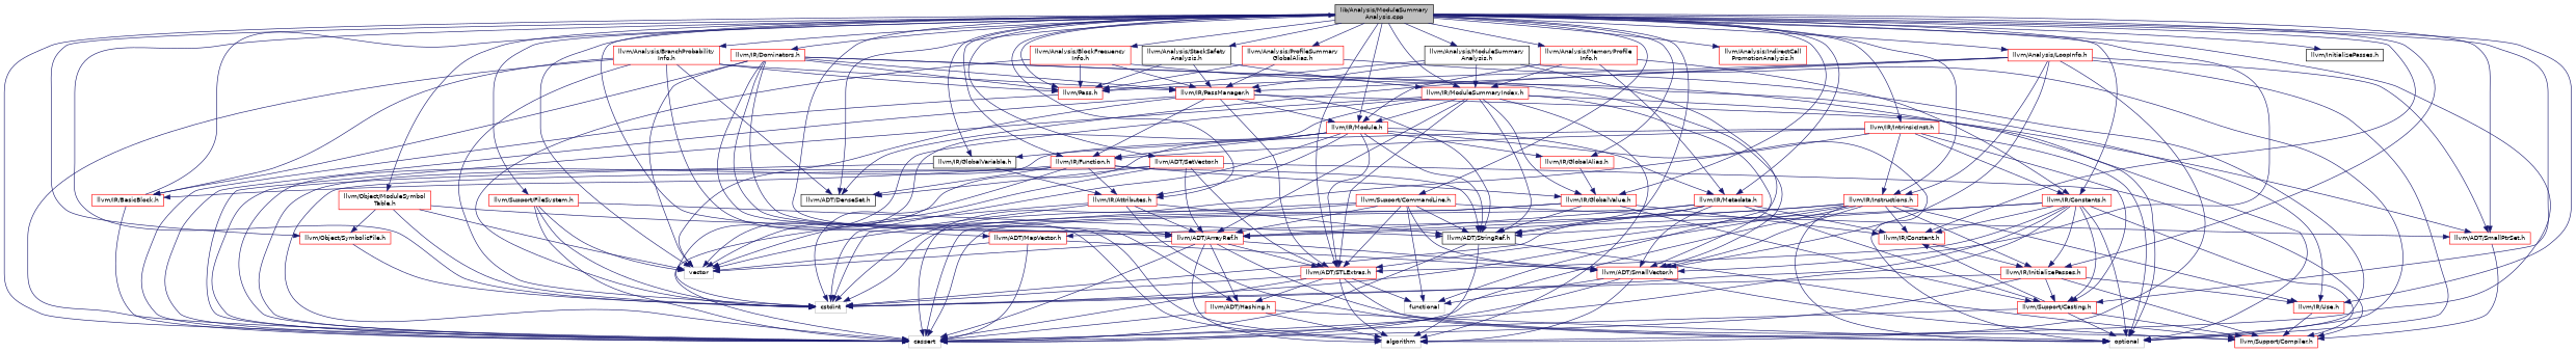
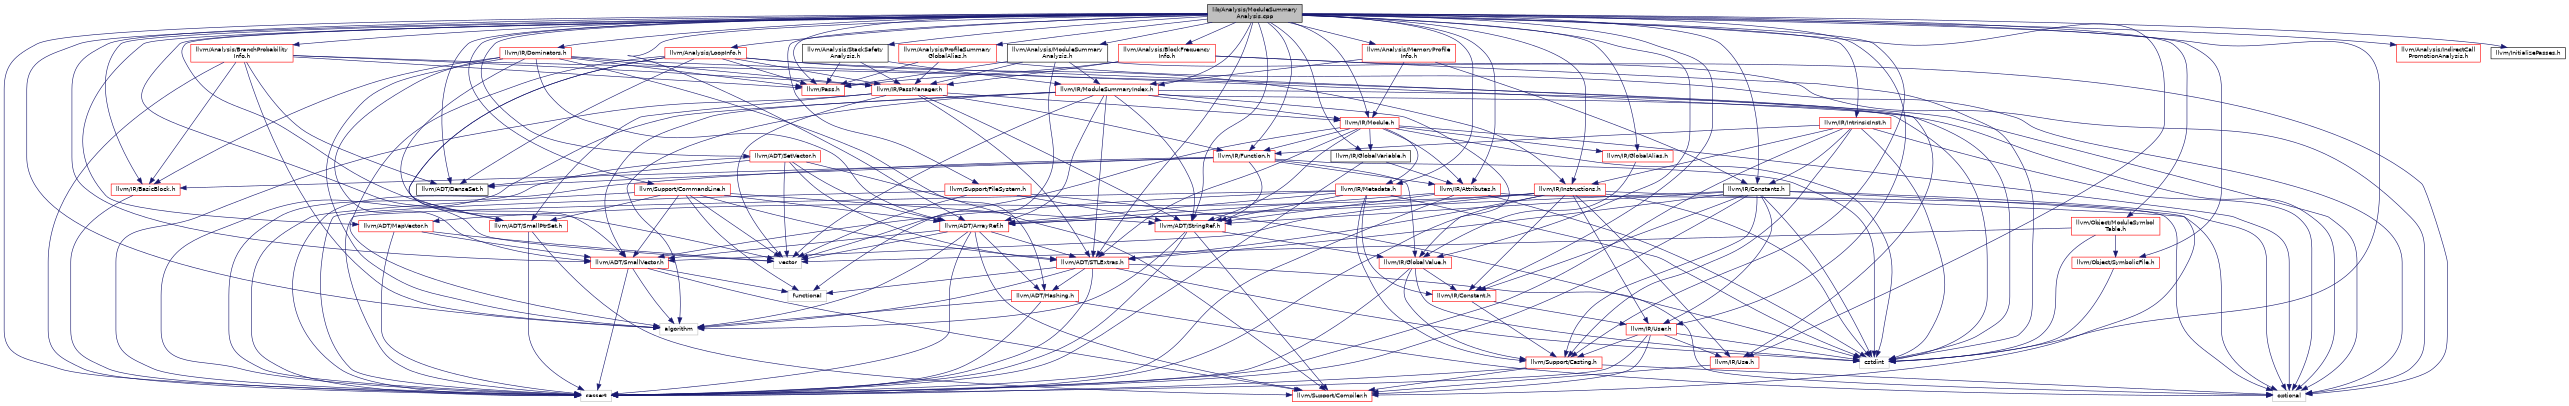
  digraph {
    node [color=red fontname=Helvetica fontsize=10 shape=record]
    edge [color=midnightblue fontname=Helvetica fontsize=10 labelfontname=Helvetica labelfontsize=10 style=solid]
    n1 [color=black fillcolor=grey75 fontcolor=black height=0.2 label="lib/Analysis/ModuleSummary\lAnalysis.cpp" style=filled width=0.4]
    n2 [color=black height=0.2 label="llvm/Analysis/ModuleSummary\lAnalysis.h" width=0.4]
    n3 [height=0.2 label="llvm/IR/ModuleSummaryIndex.h" width=0.4]
    n4 [height=0.2 label="llvm/ADT/ArrayRef.h" width=0.4]
    n5 [color=grey75 height=0.2 label=algorithm width=0.4]
    n6 [color=grey75 height=0.2 label=cassert width=0.4]
    n7 [height=0.2 label="llvm/ADT/SmallVector.h" width=0.4]
    n8 [height=0.2 label="llvm/ADT/STLExtras.h" width=0.4]
    n9 [color=grey75 height=0.2 label=cstdint width=0.4]
    n10 [color=grey75 height=0.2 label=vector width=0.4]
-   n11 [color=black height=0.2 label="llvm/ADT/StringRef.h" width=0.4]
+   n11 [height=0.2 label="llvm/ADT/StringRef.h" width=0.4]
    n12 [height=0.2 label="llvm/IR/GlobalValue.h" width=0.4]
    n13 [height=0.2 label="llvm/IR/Constant.h" width=0.4]
-   n14 [height=0.2 label="llvm/IR/InitializePasses.h" width=0.4]
+   n14 [height=0.2 label="llvm/IR/User.h" width=0.4]
    n15 [height=0.2 label="llvm/IR/Use.h" width=0.4]
    n16 [height=0.2 label="llvm/Support/Casting.h" width=0.4]
    n17 [height=0.2 label="llvm/IR/Module.h" width=0.4]
    n18 [height=0.2 label="llvm/IR/Attributes.h" width=0.4]
    n19 [height=0.2 label="llvm/IR/Function.h" width=0.4]
    n20 [color=black height=0.2 label="llvm/ADT/DenseSet.h" width=0.4]
    n21 [height=0.2 label="llvm/IR/BasicBlock.h" width=0.4]
    n22 [height=0.2 label="llvm/IR/GlobalAlias.h" width=0.4]
    n23 [color=black height=0.2 label="llvm/IR/GlobalVariable.h" width=0.4]
    n24 [height=0.2 label="llvm/IR/Metadata.h" width=0.4]
    n25 [height=0.2 label="llvm/ADT/SmallPtrSet.h" width=0.4]
    n26 [height=0.2 label="llvm/Pass.h" width=0.4]
    n27 [height=0.2 label="llvm/ADT/MapVector.h" width=0.4]
    n28 [height=0.2 label="llvm/ADT/SetVector.h" width=0.4]
    n29 [height=0.2 label="llvm/Analysis/BlockFrequency\lInfo.h" width=0.4]
    n30 [height=0.2 label="llvm/Analysis/BranchProbability\lInfo.h" width=0.4]
    n31 [height=0.2 label="llvm/Analysis/IndirectCall\lPromotionAnalysis.h" width=0.4]
    n32 [height=0.2 label="llvm/Analysis/LoopInfo.h" width=0.4]
    n33 [height=0.2 label="llvm/IR/Instructions.h" width=0.4]
    n34 [height=0.2 label="llvm/Analysis/MemoryProfile\lInfo.h" width=0.4]
-   n35 [height=0.2 label="llvm/IR/Constants.h" width=0.4]
+   n35 [color=black height=0.2 label="llvm/IR/Constants.h" width=0.4]
    n36 [height=0.2 label="llvm/Analysis/ProfileSummary\lGlobalAlias.h" width=0.4]
    n37 [color=black height=0.2 label="llvm/Analysis/StackSafety\lAnalysis.h" width=0.4]
    n38 [height=0.2 label="llvm/IR/Dominators.h" width=0.4]
    n39 [height=0.2 label="llvm/IR/IntrinsicInst.h" width=0.4]
    n40 [color=black height=0.2 label="llvm/InitializePasses.h" width=0.4]
    n41 [height=0.2 label="llvm/Object/ModuleSymbol\lTable.h" width=0.4]
    n42 [height=0.2 label="llvm/Object/SymbolicFile.h" width=0.4]
    n43 [height=0.2 label="llvm/Support/CommandLine.h" width=0.4]
    n44 [height=0.2 label="llvm/Support/FileSystem.h" width=0.4]
    n45 [color=grey75 height=0.2 label=optional width=0.4]
    n46 [color=grey75 height=0.2 label=functional width=0.4]
    n47 [height=0.2 label="llvm/IR/PassManager.h" width=0.4]
    n48 [height=0.2 label="llvm/ADT/Hashing.h" width=0.4]
    n49 [height=0.2 label="llvm/Support/Compiler.h" width=0.4]
    n1 -> n2
    n1 -> n3
    n1 -> n4
    n1 -> n5
    n1 -> n6
    n1 -> n7
    n1 -> n8
    n1 -> n9
    n1 -> n10
    n1 -> n11
    n1 -> n12
    n1 -> n13
    n1 -> n14
    n1 -> n15
    n1 -> n16
    n1 -> n17
    n1 -> n18
    n1 -> n19
    n1 -> n20
-   n21 -> n1
+   n1 -> n21
    n1 -> n22
    n1 -> n23
    n1 -> n24
    n1 -> n25
    n1 -> n26
    n1 -> n27
    n1 -> n28
    n1 -> n29
    n1 -> n30
    n1 -> n31
    n1 -> n32
    n1 -> n33
    n1 -> n34
    n1 -> n35
    n1 -> n36
    n1 -> n37
    n1 -> n38
    n1 -> n39
    n1 -> n40
    n1 -> n41
    n1 -> n42
    n1 -> n43
    n1 -> n44
    n2 -> n3
    n2 -> n26
    n2 -> n45
    n2 -> n46
    n2 -> n47
    n3 -> n4
    n3 -> n5
    n3 -> n6
    n3 -> n7
    n3 -> n8
    n3 -> n9
    n3 -> n10
    n3 -> n11
    n3 -> n12
    n3 -> n17
    n3 -> n45
    n4 -> n5
    n4 -> n6
    n4 -> n7
    n4 -> n8
    n4 -> n10
    n4 -> n48
    n4 -> n49
    n7 -> n5
    n7 -> n6
    n7 -> n46
    n7 -> n49
    n8 -> n5
    n8 -> n6
    n8 -> n9
    n8 -> n45
    n8 -> n46
    n8 -> n48
    n11 -> n5
    n11 -> n6
    n11 -> n49
    n12 -> n6
    n12 -> n9
-   n12 -> n11
+   n11 -> n12
    n12 -> n13
    n12 -> n16
    n13 -> n14
-   n16 -> n13
+   n13 -> n16
    n14 -> n6
    n14 -> n9
    n14 -> n15
    n14 -> n16
    n14 -> n49
    n15 -> n49
    n16 -> n6
    n16 -> n45
    n16 -> n49
    n17 -> n8
    n17 -> n9
    n17 -> n10
    n17 -> n11
    n17 -> n18
    n17 -> n19
    n17 -> n22
    n17 -> n23
    n17 -> n24
    n17 -> n45
    n18 -> n4
    n18 -> n6
    n18 -> n9
    n18 -> n11
    n18 -> n45
    n19 -> n6
    n19 -> n9
    n19 -> n11
    n19 -> n12
    n19 -> n18
    n19 -> n20
    n19 -> n21
    n21 -> n6
    n22 -> n12
    n23 -> n6
    n23 -> n18
    n24 -> n4
    n24 -> n6
    n24 -> n7
    n24 -> n9
    n24 -> n11
    n24 -> n13
    n24 -> n16
-   n26 -> n6
+   n25 -> n6
    n25 -> n49
    n27 -> n6
    n27 -> n7
    n27 -> n10
    n28 -> n4
    n28 -> n6
    n28 -> n8
    n28 -> n10
    n28 -> n20
    n28 -> n49
    n29 -> n9
    n29 -> n26
    n29 -> n45
    n29 -> n47
    n30 -> n5
    n30 -> n6
    n30 -> n9
    n30 -> n20
    n30 -> n21
    n30 -> n26
    n30 -> n47
    n32 -> n5
    n32 -> n7
    n32 -> n20
    n32 -> n25
    n32 -> n26
    n32 -> n33
    n32 -> n45
    n32 -> n47
    n33 -> n4
    n33 -> n6
    n33 -> n7
    n33 -> n8
    n33 -> n9
    n33 -> n13
    n33 -> n14
    n33 -> n15
    n33 -> n27
    n33 -> n45
    n34 -> n3
    n34 -> n17
-   n34 -> n24
    n34 -> n35
    n35 -> n4
    n35 -> n6
    n35 -> n8
    n35 -> n9
    n35 -> n11
    n35 -> n13
    n35 -> n14
    n35 -> n16
    n35 -> n45
    n35 -> n49
    n36 -> n26
    n36 -> n45
    n36 -> n47
    n37 -> n3
    n37 -> n26
    n37 -> n47
    n38 -> n4
    n38 -> n5
    n38 -> n7
    n38 -> n10
    n38 -> n15
    n38 -> n21
    n38 -> n26
    n38 -> n47
    n38 -> n48
    n39 -> n6
    n39 -> n9
    n39 -> n16
    n39 -> n19
    n39 -> n33
    n39 -> n35
    n39 -> n45
-   n41 -> n4
    n41 -> n9
    n41 -> n10
    n41 -> n42
    n42 -> n9
    n43 -> n4
    n43 -> n6
    n43 -> n7
    n43 -> n8
    n43 -> n10
    n43 -> n11
    n43 -> n25
    n43 -> n46
    n44 -> n6
    n44 -> n9
    n44 -> n10
    n44 -> n11
    n47 -> n6
    n47 -> n8
    n47 -> n10
    n47 -> n11
    n47 -> n17
    n47 -> n19
    n47 -> n25
    n48 -> n5
    n48 -> n6
    n48 -> n45
  }
